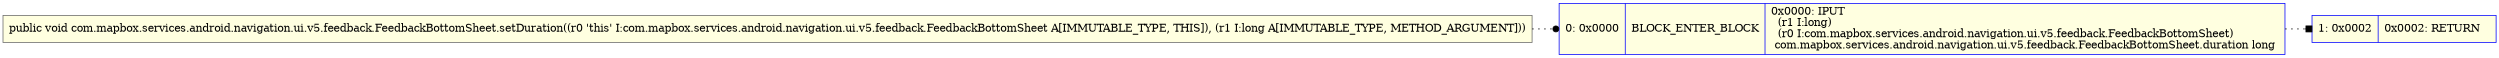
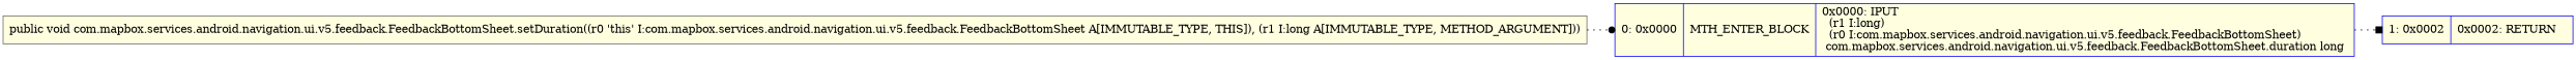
  digraph {
    rankdir=LR
    node [shape=record style=filled fillcolor=lightyellow color=blue]
    edge [style=dotted]
-   n1 [label="{0\:\ 0x0000|BLOCK_ENTER_BLOCK\l|0x0000: IPUT  \l  (r1 I:long)\l  (r0 I:com.mapbox.services.android.navigation.ui.v5.feedback.FeedbackBottomSheet)\l com.mapbox.services.android.navigation.ui.v5.feedback.FeedbackBottomSheet.duration long \l}"]
+   n1 [label="{0\:\ 0x0000|MTH_ENTER_BLOCK\l|0x0000: IPUT  \l  (r1 I:long)\l  (r0 I:com.mapbox.services.android.navigation.ui.v5.feedback.FeedbackBottomSheet)\l com.mapbox.services.android.navigation.ui.v5.feedback.FeedbackBottomSheet.duration long \l}"]
    n2 [label="{1\:\ 0x0002|0x0002: RETURN   \l}"]
    n3 [label="{public void com.mapbox.services.android.navigation.ui.v5.feedback.FeedbackBottomSheet.setDuration((r0 'this' I:com.mapbox.services.android.navigation.ui.v5.feedback.FeedbackBottomSheet A[IMMUTABLE_TYPE, THIS]), (r1 I:long A[IMMUTABLE_TYPE, METHOD_ARGUMENT])) }" color=gray40]
    n1 -> n2 [arrowhead=box]
    n3 -> n1 [arrowhead=dot]
  }
